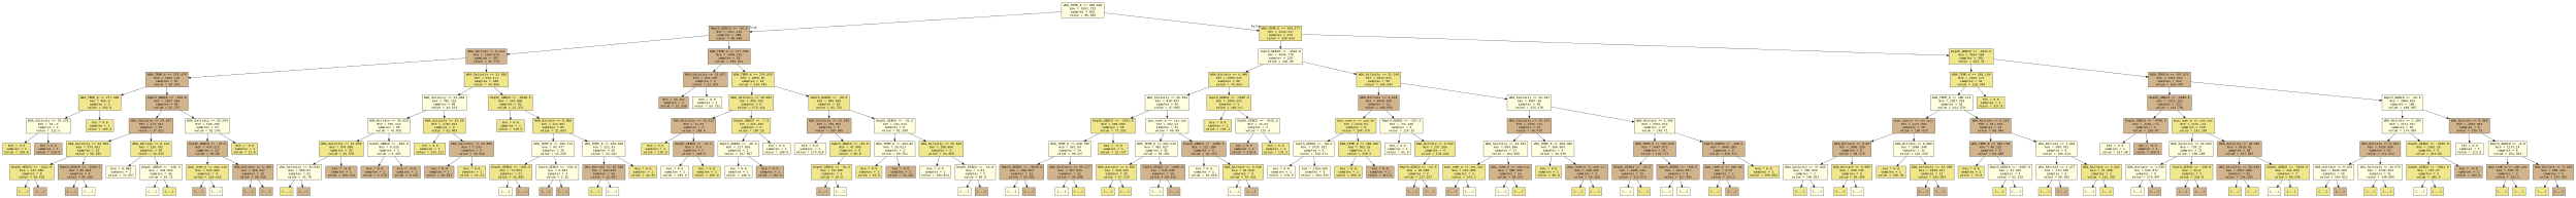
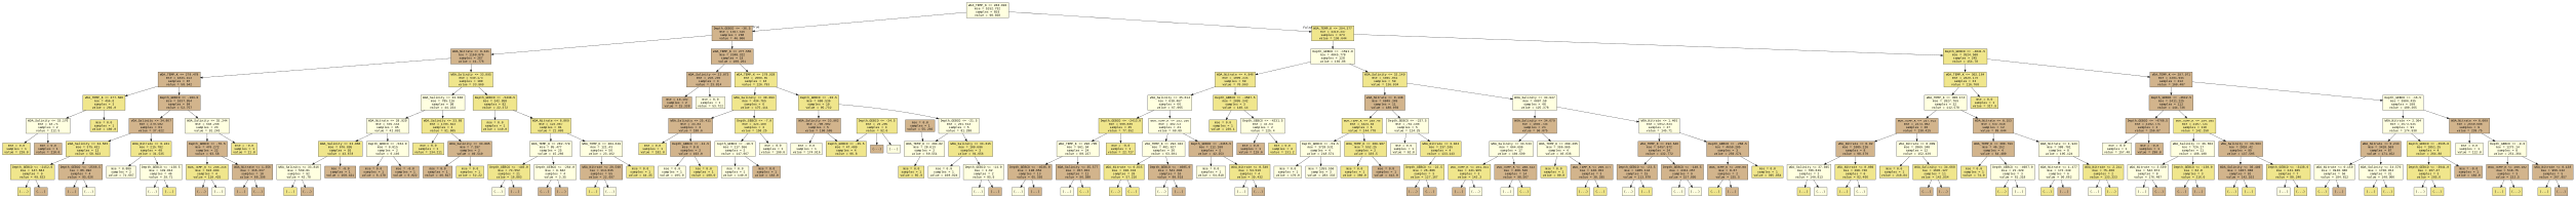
  digraph {
    fontname="Liberation Mono"
    node [fillcolor=khaki fontname="Liberation Mono" shape=box style=filled]
    edge [fontname="Liberation Mono"]
    n1 [fillcolor=lightyellow label="WOA_TEMP_K <= 288.092\nmse = 5152.732\nsamples = 659\nvalue = 98.028"]
    n2 [fillcolor=tan label="Depth_GEBCO <= -36.5\nmse = 1567.516\nsamples = 286\nvalue = 46.066"]
    n3 [label="WOA_TEMP_K <= 294.377\nmse = 4319.347\nsamples = 373\nvalue = 136.644"]
    n4 [fillcolor=tan label="WOA_Nitrate <= 8.341\nmse = 1160.076\nsamples = 267\nvalue = 41.776"]
    n5 [fillcolor=tan label="WOA_TEMP_K <= 277.555\nmse = 3340.322\nsamples = 19\nvalue = 108.261"]
    n6 [fillcolor=lightyellow label="Depth_GEBCO <= -1591.0\nmse = 4045.778\nsamples = 128\nvalue = 102.86"]
    n7 [label="Depth_GEBCO <= -4841.5\nmse = 3524.568\nsamples = 245\nvalue = 154.78"]
    n8 [fillcolor=tan label="WOA_TEMP_K <= 278.478\nmse = 1845.153\nsamples = 87\nvalue = 58.542"]
    n9 [label="WOA_Salinity <= 33.895\nmse = 649.173\nsamples = 180\nvalue = 33.969"]
    n10 [fillcolor=tan label="WOA_Salinity <= 23.073\nmse = 250.293\nsamples = 3\nvalue = 23.014"]
    n11 [label="WOA_TEMP_K <= 278.928\nmse = 2088.85\nsamples = 16\nvalue = 126.793"]
    n12 [label="WOA_TEMP_K <= 277.506\nmse = 456.0\nsamples = 3\nvalue = 202.0"]
    n13 [fillcolor=tan label="Depth_GEBCO <= -103.0\nmse = 1037.854\nsamples = 84\nvalue = 52.757"]
    n14 [fillcolor=lightyellow label="WOA_Salinity <= 33.883\nmse = 785.116\nsamples = 98\nvalue = 44.224"]
    n15 [label="Depth_GEBCO <= -5438.5\nmse = 242.058\nsamples = 82\nvalue = 22.372"]
    n16 [fillcolor=lightyellow label="WOA_Salinity <= 33.176\nmse = 18.75\nsamples = 2\nvalue = 212.5"]
    n17 [label="mse = 0.0\nsamples = 1\nvalue = 160.0"]
    n18 [fillcolor=tan label="WOA_Salinity <= 34.867\nmse = 379.502\nsamples = 61\nvalue = 37.622"]
    n19 [fillcolor=lightyellow label="WOA_Salinity <= 35.244\nmse = 648.288\nsamples = 23\nvalue = 91.243"]
    n20 [label="mse = 0.0\nsamples = 1\nvalue = 220.0"]
    n21 [fillcolor=tan label="mse = 0.0\nsamples = 1\nvalue = 210.0"]
    n22 [label="WOA_Salinity <= 34.565\nmse = 375.431\nsamples = 13\nvalue = 58.623"]
    n23 [label="WOA_Nitrate <= 0.241\nmse = 215.782\nsamples = 48\nvalue = 31.535"]
    n24 [fillcolor=tan label="Depth_GEBCO <= -76.5\nmse = 476.272\nsamples = 22\nvalue = 93.58"]
    n25 [label="mse = -0.0\nsamples = 1\nvalue = 11.8"]
    n26 [label="Depth_GEBCO <= -2152.0\nmse = 147.684\nsamples = 9\nvalue = 49.623"]
    n27 [fillcolor=tan label="Depth_GEBCO <= -2566.5\nmse = 86.492\nsamples = 4\nvalue = 85.626"]
    n28 [fillcolor=lightyellow label="mse = 0.889\nsamples = 2\nvalue = 71.667"]
    n29 [fillcolor=lightyellow label="Depth_GEBCO <= -138.5\nmse = 149.014\nsamples = 46\nvalue = 29.71"]
    n30 [label="(...)"]
    n31 [fillcolor=tan label="(...)"]
    n32 [fillcolor=tan label="(...)"]
    n33 [fillcolor=lightyellow label="(...)"]
    n34 [fillcolor=lightyellow label="(...)"]
    n35 [label="(...)"]
    n36 [label="WOA_TEMP_K <= 286.216\nmse = 624.984\nsamples = 4\nvalue = 110.425"]
    n37 [fillcolor=tan label="WOA_Nitrate <= 1.356\nmse = 316.337\nsamples = 18\nvalue = 88.396"]
    n38 [fillcolor=tan label="(...)"]
    n39 [fillcolor=lightyellow label="(...)"]
    n40 [fillcolor=tan label="(...)"]
    n41 [fillcolor=tan label="(...)"]
    n42 [fillcolor=lightyellow label="WOA_Nitrate <= 28.929\nmse = 691.554\nsamples = 95\nvalue = 42.891"]
    n43 [label="WOA_Salinity <= 33.89\nmse = 1796.823\nsamples = 3\nvalue = 91.865"]
    n44 [label="mse = 0.0\nsamples = 1\nvalue = 110.0"]
    n45 [label="WOA_Nitrate <= 8.869\nmse = 123.987\nsamples = 81\nvalue = 21.003"]
    n46 [label="WOA_Salinity <= 33.866\nmse = 676.895\nsamples = 93\nvalue = 43.678"]
    n47 [fillcolor=lightyellow label="Depth_GEBCO <= -564.0\nmse = 0.015\nsamples = 2\nvalue = 6.193"]
    n48 [label="mse = 0.0\nsamples = 1\nvalue = 134.211"]
    n49 [fillcolor=tan label="WOA_Salinity <= 33.895\nmse = 7.297\nsamples = 2\nvalue = 49.519"]
    n50 [fillcolor=lightyellow label="WOA_Salinity <= 33.816\nmse = 569.01\nsamples = 92\nvalue = 42.78"]
    n51 [fillcolor=tan label="mse = -0.0\nsamples = 1\nvalue = 168.421"]
    n52 [fillcolor=tan label="mse = 0.0\nsamples = 1\nvalue = 6.278"]
    n53 [fillcolor=tan label="mse = -0.0\nsamples = 1\nvalue = 6.022"]
    n54 [label="(...)"]
    n55 [fillcolor=tan label="(...)"]
    n56 [fillcolor=tan label="mse = 0.0\nsamples = 1\nvalue = 46.817"]
    n57 [label="mse = 0.0\nsamples = 1\nvalue = 52.22"]
    n58 [fillcolor=lightyellow label="WOA_TEMP_K <= 282.779\nmse = 85.477\nsamples = 25\nvalue = 15.266"]
    n59 [fillcolor=lightyellow label="WOA_TEMP_K <= 284.629\nmse = 121.43\nsamples = 56\nvalue = 23.162"]
    n60 [label="Depth_GEBCO <= -446.0\nmse = 74.552\nsamples = 21\nvalue = 16.803"]
    n61 [fillcolor=lightyellow label="Depth_GEBCO <= -264.0\nmse = 9.842\nsamples = 4\nvalue = 3.35"]
    n62 [fillcolor=tan label="WOA_Nitrate <= 29.598\nmse = 114.015\nsamples = 55\nvalue = 22.697"]
    n63 [label="mse = 0.0\nsamples = 1\nvalue = 44.35"]
    n64 [fillcolor=lightyellow label="(...)"]
    n65 [fillcolor=tan label="(...)"]
    n66 [fillcolor=tan label="(...)"]
    n67 [fillcolor=tan label="(...)"]
    n68 [label="(...)"]
    n69 [fillcolor=lightyellow label="(...)"]
    n70 [fillcolor=tan label="mse = 18.192\nsamples = 2\nvalue = 15.338"]
    n71 [fillcolor=lightyellow label="mse = 0.0\nsamples = 1\nvalue = 53.722"]
    n72 [label="WOA_Salinity <= 30.093\nmse = 434.765\nsamples = 6\nvalue = 175.111"]
    n73 [label="Depth_GEBCO <= -30.5\nmse = 686.536\nsamples = 10\nvalue = 95.732"]
    n74 [fillcolor=tan label="WOA_Salinity <= 25.411\nmse = 33.84\nsamples = 3\nvalue = 188.6"]
    n75 [label="Depth_GEBCO <= -7.0\nmse = 424.188\nsamples = 3\nvalue = 158.25"]
    n76 [fillcolor=tan label="WOA_Salinity <= 33.962\nmse = 708.902\nsamples = 5\nvalue = 106.565"]
    n77 [fillcolor=lightyellow label="Depth_GEBCO <= -21.5\nmse = 291.614\nsamples = 5\nvalue = 81.288"]
    n78 [label="mse = 0.0\nsamples = 1\nvalue = 182.0"]
    n79 [fillcolor=tan label="Depth_GEBCO <= -11.5\nmse = 8.0\nsamples = 2\nvalue = 193.0"]
    n80 [fillcolor=lightyellow label="Depth_GEBCO <= -10.5\nmse = 117.556\nsamples = 2\nvalue = 147.667"]
    n81 [fillcolor=lightyellow label="mse = 0.0\nsamples = 1\nvalue = 190.0"]
    n82 [fillcolor=lightyellow label="mse = 0.0\nsamples = 1\nvalue = 195.0"]
    n83 [label="mse = 0.0\nsamples = 1\nvalue = 189.0"]
    n84 [fillcolor=lightyellow label="mse = 0.0\nsamples = 1\nvalue = 140.0"]
    n85 [fillcolor=tan label="mse = 0.0\nsamples = 1\nvalue = 163.0"]
    n86 [fillcolor=lightyellow label="mse = 0.0\nsamples = 1\nvalue = 174.916"]
    n87 [label="Depth_GEBCO <= -35.5\nmse = 47.409\nsamples = 4\nvalue = 96.8"]
    n88 [fillcolor=lightyellow label="WOA_TEMP_K <= 284.82\nmse = 28.613\nsamples = 2\nvalue = 60.551"]
    n89 [label="WOA_Salinity <= 33.615\nmse = 100.606\nsamples = 3\nvalue = 91.656"]
    n90 [label="Depth_GEBCO <= -34.5\nmse = 29.205\nsamples = 3\nvalue = 92.0"]
    n91 [fillcolor=tan label="(...)"]
    n92 [fillcolor=lightyellow label="(...)"]
    n93 [label="mse = 0.0\nsamples = 1\nvalue = 65.9"]
    n94 [fillcolor=tan label="mse = 0.0\nsamples = 1\nvalue = 55.202"]
    n95 [fillcolor=lightyellow label="mse = 0.0\nsamples = 1\nvalue = 108.924"]
    n96 [fillcolor=lightyellow label="Depth_GEBCO <= -14.0\nmse = 1.62\nsamples = 2\nvalue = 85.9"]
    n97 [fillcolor=lightyellow label="(...)"]
    n98 [fillcolor=tan label="(...)"]
    n99 [label="WOA_Nitrate <= 4.946\nmse = 1009.335\nsamples = 69\nvalue = 70.963"]
    n100 [label="WOA_Salinity <= 32.149\nmse = 5045.051\nsamples = 59\nvalue = 136.034"]
    n101 [label="WOA_TEMP_K <= 302.164\nmse = 2829.179\nsamples = 33\nvalue = 116.768"]
    n102 [fillcolor=tan label="WOA_TEMP_K <= 297.971\nmse = 3381.945\nsamples = 212\nvalue = 160.407"]
    n103 [fillcolor=lightyellow label="WOA_Salinity <= 35.614\nmse = 638.467\nsamples = 66\nvalue = 67.065"]
    n104 [label="Depth_GEBCO <= -4587.5\nmse = 2095.342\nsamples = 3\nvalue = 148.14"]
    n105 [fillcolor=tan label="WOA_Nitrate <= 0.138\nmse = 6849.349\nsamples = 11\nvalue = 188.059"]
    n106 [fillcolor=lightyellow label="WOA_Salinity <= 34.947\nmse = 4007.58\nsamples = 48\nvalue = 125.378"]
    n107 [label="Depth_GEBCO <= -2413.0\nmse = 690.889\nsamples = 25\nvalue = 77.352"]
    n108 [fillcolor=lightyellow label="WOA_TEMP_K <= 293.296\nmse = 482.53\nsamples = 41\nvalue = 60.09"]
    n109 [label="mse = 0.0\nsamples = 1\nvalue = 239.1"]
    n110 [fillcolor=lightyellow label="Depth_GEBCO <= -4231.5\nmse = 33.64\nsamples = 2\nvalue = 125.4"]
    n111 [fillcolor=lightyellow label="WOA_TEMP_K <= 290.705\nmse = 561.94\nsamples = 24\nvalue = 80.227"]
    n112 [label="mse = -0.0\nsamples = 1\nvalue = 22.727"]
    n113 [fillcolor=lightyellow label="WOA_TEMP_K <= 292.333\nmse = 481.627\nsamples = 36\nvalue = 63.301"]
    n114 [fillcolor=tan label="Depth_GEBCO <= -4465.5\nmse = 112.108\nsamples = 5\nvalue = 42.253"]
    n115 [fillcolor=tan label="Depth_GEBCO <= -4536.0\nmse = 198.652\nsamples = 13\nvalue = 65.503"]
    n116 [fillcolor=tan label="WOA_Salinity <= 35.577\nmse = 457.033\nsamples = 11\nvalue = 96.588"]
    n117 [fillcolor=lightyellow label="(...)"]
    n118 [fillcolor=tan label="(...)"]
    n119 [fillcolor=lightyellow label="(...)"]
    n120 [label="(...)"]
    n121 [label="WOA_Nitrate <= 0.835\nmse = 318.342\nsamples = 26\nvalue = 57.216"]
    n122 [fillcolor=tan label="Depth_GEBCO <= -4605.0\nmse = 541.046\nsamples = 10\nvalue = 80.619"]
    n123 [fillcolor=lightyellow label="mse = 0.0\nsamples = 1\nvalue = 64.818"]
    n124 [label="WOA_Nitrate <= 0.549\nmse = 54.516\nsamples = 4\nvalue = 39.432"]
    n125 [label="(...)"]
    n126 [label="(...)"]
    n127 [fillcolor=lightyellow label="(...)"]
    n128 [fillcolor=tan label="(...)"]
    n129 [fillcolor=lightyellow label="(...)"]
    n130 [fillcolor=tan label="(...)"]
    n131 [fillcolor=tan label="mse = 0.0\nsamples = 1\nvalue = 119.6"]
    n132 [label="mse = 0.0\nsamples = 4\nvalue = 131.2"]
    n133 [label="WOA_TEMP_K <= 289.46\nmse = 5424.84\nsamples = 6\nvalue = 244.778"]
    n134 [fillcolor=lightyellow label="Depth_GEBCO <= -237.5\nmse = 761.188\nsamples = 5\nvalue = 124.25"]
    n135 [fillcolor=tan label="WOA_Salinity <= 34.679\nmse = 1046.734\nsamples = 21\nvalue = 96.075"]
    n136 [fillcolor=lightyellow label="WOA_Nitrate <= 1.405\nmse = 5052.834\nsamples = 27\nvalue = 145.71"]
    n137 [fillcolor=lightyellow label="Depth_GEBCO <= -59.5\nmse = 3726.531\nsamples = 4\nvalue = 218.571"]
    n138 [label="WOA_TEMP_K <= 289.987\nmse = 552.25\nsamples = 2\nvalue = 336.5"]
    n139 [fillcolor=lightyellow label="mse = 0.0\nsamples = 1\nvalue = 62.0"]
    n140 [label="WOA_Nitrate <= 3.042\nmse = 237.265\nsamples = 4\nvalue = 133.143"]
    n141 [fillcolor=lightyellow label="mse = 0.0\nsamples = 1\nvalue = 170.0"]
    n142 [fillcolor=lightyellow label="mse = 1355.556\nsamples = 3\nvalue = 283.333"]
    n143 [label="mse = 0.0\nsamples = 1\nvalue = 360.0"]
    n144 [fillcolor=tan label="mse = 0.0\nsamples = 1\nvalue = 413.0"]
    n145 [label="Depth_GEBCO <= -22.5\nmse = 26.806\nsamples = 3\nvalue = 127.167"]
    n146 [fillcolor=tan label="(...)"]
    n147 [fillcolor=tan label="(...)"]
    n148 [fillcolor=lightyellow label="WOA_Salinity <= 33.533\nmse = 664.696\nsamples = 17\nvalue = 104.599"]
    n149 [fillcolor=lightyellow label="WOA_TEMP_K <= 289.405\nmse = 396.965\nsamples = 4\nvalue = 46.636"]
    n150 [fillcolor=tan label="WOA_TEMP_K <= 292.646\nmse = 3457.972\nsamples = 24\nvalue = 132.772"]
    n151 [fillcolor=tan label="Depth_GEBCO <= -268.5\nmse = 4650.205\nsamples = 3\nvalue = 259.571"]
    n152 [label="WOA_TEMP_K <= 291.451\nmse = 241.965\nsamples = 3\nvalue = 142.3"]
    n153 [fillcolor=tan label="WOA_TEMP_K <= 288.513\nmse = 468.526\nsamples = 14\nvalue = 98.567"]
    n154 [label="mse = 0.0\nsamples = 1\nvalue = 80.0"]
    n155 [fillcolor=tan label="WOA_TEMP_K <= 290.377\nmse = 148.353\nsamples = 3\nvalue = 38.295"]
    n156 [fillcolor=tan label="(...)"]
    n157 [fillcolor=lightyellow label="(...)"]
    n158 [fillcolor=lightyellow label="(...)"]
    n159 [label="(...)"]
    n160 [label="(...)"]
    n161 [label="(...)"]
    n162 [fillcolor=tan label="Depth_GEBCO <= -23.5\nmse = 1965.144\nsamples = 15\nvalue = 113.678"]
    n163 [fillcolor=tan label="Depth_GEBCO <= -140.5\nmse = 4311.357\nsamples = 9\nvalue = 157.895"]
    n164 [fillcolor=tan label="WOA_TEMP_K <= 290.08\nmse = 8.67\nsamples = 2\nvalue = 225.5"]
    n165 [label="mse = 0.0\nsamples = 1\nvalue = 395.854"]
    n166 [fillcolor=lightyellow label="(...)"]
    n167 [label="(...)"]
    n168 [fillcolor=lightyellow label="(...)"]
    n169 [fillcolor=lightyellow label="(...)"]
    n170 [label="(...)"]
    n171 [fillcolor=tan label="(...)"]
    n172 [fillcolor=lightyellow label="WOA_TEMP_K <= 300.174\nmse = 2027.769\nsamples = 32\nvalue = 112.578"]
    n173 [label="mse = 0.0\nsamples = 1\nvalue = 317.9"]
    n174 [fillcolor=tan label="Depth_GEBCO <= -4642.5\nmse = 2411.225\nsamples = 112\nvalue = 144.736"]
    n175 [fillcolor=lightyellow label="Depth_GEBCO <= -16.5\nmse = 3906.435\nsamples = 100\nvalue = 180.265"]
    n176 [fillcolor=tan label="WOA_TEMP_K <= 297.022\nmse = 2373.982\nsamples = 20\nvalue = 130.415"]
    n177 [fillcolor=tan label="WOA_Nitrate <= 0.153\nmse = 647.618\nsamples = 12\nvalue = 89.644"]
    n178 [fillcolor=tan label="WOA_Nitrate <= 0.02\nmse = 1085.226\nsamples = 8\nvalue = 98.379"]
    n179 [fillcolor=lightyellow label="WOA_Nitrate <= 0.009\nmse = 2069.348\nsamples = 12\nvalue = 152.439"]
    n180 [fillcolor=tan label="WOA_TEMP_K <= 300.793\nmse = 46.152\nsamples = 4\nvalue = 64.489"]
    n181 [fillcolor=lightyellow label="WOA_Nitrate <= 1.943\nmse = 388.701\nsamples = 8\nvalue = 105.124"]
    n182 [fillcolor=lightyellow label="WOA_Salinity <= 37.045\nmse = 706.629\nsamples = 2\nvalue = 140.813"]
    n183 [label="WOA_Nitrate <= 0.089\nmse = 298.736\nsamples = 6\nvalue = 82.466"]
    n184 [label="mse = 0.0\nsamples = 1\nvalue = 218.84"]
    n185 [label="WOA_Salinity <= 34.668\nmse = 1645.127\nsamples = 11\nvalue = 142.954"]
    n186 [label="(...)"]
    n187 [fillcolor=lightyellow label="(...)"]
    n188 [label="(...)"]
    n189 [fillcolor=lightyellow label="(...)"]
    n190 [fillcolor=tan label="(...)"]
    n191 [fillcolor=tan label="(...)"]
    n192 [label="mse = 0.0\nsamples = 1\nvalue = 74.0"]
    n193 [fillcolor=lightyellow label="Depth_GEBCO <= -4987.0\nmse = 21.329\nsamples = 3\nvalue = 61.318"]
    n194 [fillcolor=lightyellow label="WOA_Nitrate <= 1.477\nmse = 172.349\nsamples = 6\nvalue = 96.662"]
    n195 [label="WOA_Nitrate <= 2.211\nmse = 75.408\nsamples = 2\nvalue = 133.333"]
    n196 [label="(...)"]
    n197 [fillcolor=lightyellow label="(...)"]
    n198 [label="(...)"]
    n199 [fillcolor=tan label="(...)"]
    n200 [fillcolor=lightyellow label="(...)"]
    n201 [label="(...)"]
    n202 [fillcolor=tan label="Depth_GEBCO <= -4768.5\nmse = 3292.775\nsamples = 2\nvalue = 256.87"]
    n203 [label="WOA_TEMP_K <= 294.585\nmse = 2107.721\nsamples = 110\nvalue = 142.258"]
    n204 [fillcolor=lightyellow label="WOA_Nitrate <= 2.304\nmse = 3673.635\nsamples = 91\nvalue = 174.938"]
    n205 [fillcolor=tan label="WOA_Nitrate <= 0.089\nmse = 2650.688\nsamples = 9\nvalue = 239.75"]
    n206 [fillcolor=lightyellow label="mse = 0.0\nsamples = 1\nvalue = 157.48"]
    n207 [fillcolor=tan label="mse = -0.0\nsamples = 1\nvalue = 290.0"]
    n208 [fillcolor=lightyellow label="WOA_Salinity <= 36.653\nmse = 726.17\nsamples = 11\nvalue = 188.108"]
    n209 [fillcolor=tan label="WOA_Salinity <= 36.563\nmse = 2010.42\nsamples = 99\nvalue = 137.505"]
    n210 [fillcolor=lightyellow label="WOA_Nitrate <= 3.599\nmse = 542.872\nsamples = 8\nvalue = 176.487"]
    n211 [label="Depth_GEBCO <= -130.0\nmse = 64.0\nsamples = 3\nvalue = 216.0"]
    n212 [fillcolor=tan label="WOA_Salinity <= 36.449\nmse = 1927.883\nsamples = 92\nvalue = 142.102"]
    n213 [label="Depth_GEBCO <= -3138.0\nmse = 241.835\nsamples = 7\nvalue = 88.246"]
    n214 [fillcolor=lightyellow label="(...)"]
    n215 [fillcolor=tan label="(...)"]
    n216 [fillcolor=tan label="(...)"]
    n217 [fillcolor=tan label="(...)"]
    n218 [label="(...)"]
    n219 [label="(...)"]
    n220 [fillcolor=lightyellow label="(...)"]
    n221 [label="(...)"]
    n222 [fillcolor=tan label="WOA_Nitrate <= 0.233\nmse = 3418.568\nsamples = 87\nvalue = 171.452"]
    n223 [label="Depth_GEBCO <= -3535.0\nmse = 1851.25\nsamples = 4\nvalue = 264.88"]
    n224 [fillcolor=lightyellow label="mse = 0.0\nsamples = 1\nvalue = 112.0"]
    n225 [fillcolor=lightyellow label="Depth_GEBCO <= -9.0\nmse = 1273.14\nsamples = 8\nvalue = 251.364"]
    n226 [fillcolor=lightyellow label="WOA_Nitrate <= 0.159\nmse = 3940.388\nsamples = 56\nvalue = 184.812"]
    n227 [fillcolor=lightyellow label="WOA_Salinity <= 34.579\nmse = 1728.454\nsamples = 31\nvalue = 148.906"]
    n228 [label="Depth_GEBCO <= -3941.0\nmse = 167.47\nsamples = 3\nvalue = 285.6"]
    n229 [fillcolor=tan label="mse = -0.0\nsamples = 1\nvalue = 182.0"]
    n230 [label="(...)"]
    n231 [fillcolor=tan label="(...)"]
    n232 [label="(...)"]
    n233 [label="(...)"]
    n234 [fillcolor=lightyellow label="(...)"]
    n235 [label="(...)"]
    n236 [fillcolor=tan label="WOA_TEMP_K <= 299.102\nmse = 518.75\nsamples = 3\nvalue = 222.5"]
    n237 [fillcolor=tan label="WOA_Nitrate <= 0.138\nmse = 956.122\nsamples = 5\nvalue = 267.857"]
    n238 [label="(...)"]
    n239 [label="(...)"]
    n240 [label="(...)"]
    n241 [fillcolor=tan label="(...)"]
    n1 -> n2 [headlabel=True labelangle=45 labeldistance=2.5]
    n1 -> n3 [headlabel=False labelangle=-45 labeldistance=2.5]
    n2 -> n4
    n2 -> n5
    n3 -> n6
    n3 -> n7
    n4 -> n8
    n4 -> n9
    n5 -> n10
    n5 -> n11
    n6 -> n99
    n6 -> n100
    n7 -> n101
    n7 -> n102
    n8 -> n12
    n8 -> n13
    n9 -> n14
    n9 -> n15
    n10 -> n70
    n10 -> n71
    n11 -> n72
    n11 -> n73
    n12 -> n16
    n12 -> n17
    n13 -> n18
    n13 -> n19
    n14 -> n42
    n14 -> n43
    n15 -> n44
    n15 -> n45
    n16 -> n20
    n16 -> n21
    n18 -> n22
    n18 -> n23
    n19 -> n24
    n19 -> n25
    n22 -> n26
    n22 -> n27
    n23 -> n28
    n23 -> n29
    n24 -> n36
    n24 -> n37
    n26 -> n30
    n26 -> n31
    n27 -> n32
    n27 -> n33
    n29 -> n34
    n29 -> n35
    n36 -> n38
    n36 -> n39
    n37 -> n40
    n37 -> n41
    n42 -> n46
    n42 -> n47
    n43 -> n48
    n43 -> n49
    n45 -> n58
    n45 -> n59
    n46 -> n50
    n46 -> n51
    n47 -> n52
    n47 -> n53
    n49 -> n56
    n49 -> n57
    n50 -> n54
    n50 -> n55
    n58 -> n60
    n58 -> n61
    n59 -> n62
    n59 -> n63
    n60 -> n64
    n60 -> n65
    n61 -> n66
    n61 -> n67
    n62 -> n68
    n62 -> n69
    n72 -> n74
    n72 -> n75
    n73 -> n76
    n73 -> n77
    n74 -> n78
    n74 -> n79
    n75 -> n80
    n75 -> n81
    n76 -> n86
    n76 -> n87
    n77 -> n88
    n77 -> n89
    n79 -> n82
    n79 -> n83
    n80 -> n84
    n80 -> n85
-   n87 -> n90
+   n90 -> n87
    n88 -> n93
-   n88 -> n94
+   n94 -> n88
    n89 -> n95
    n89 -> n96
    n90 -> n91
    n90 -> n92
    n96 -> n97
    n96 -> n98
    n99 -> n103
    n99 -> n104
    n100 -> n105
    n100 -> n106
    n101 -> n172
    n101 -> n173
    n102 -> n174
    n102 -> n175
    n103 -> n107
    n103 -> n108
    n104 -> n109
    n104 -> n110
    n105 -> n133
    n105 -> n134
    n106 -> n135
    n106 -> n136
    n107 -> n111
    n107 -> n112
    n108 -> n113
    n108 -> n114
    n110 -> n131
    n110 -> n132
    n111 -> n115
    n111 -> n116
    n113 -> n121
    n113 -> n122
    n114 -> n123
    n114 -> n124
    n115 -> n117
    n115 -> n118
    n116 -> n119
    n116 -> n120
    n121 -> n125
    n121 -> n126
    n122 -> n127
    n122 -> n128
    n124 -> n129
    n124 -> n130
    n133 -> n137
    n133 -> n138
    n134 -> n139
    n134 -> n140
    n135 -> n148
    n135 -> n149
    n136 -> n150
    n136 -> n151
    n137 -> n141
    n137 -> n142
    n138 -> n143
    n138 -> n144
    n140 -> n145
    n145 -> n146
    n145 -> n147
    n148 -> n152
    n148 -> n153
    n149 -> n154
    n149 -> n155
    n150 -> n162
    n150 -> n163
    n151 -> n164
    n151 -> n165
    n152 -> n156
    n152 -> n157
    n153 -> n158
    n153 -> n159
    n155 -> n160
    n155 -> n161
    n162 -> n166
    n162 -> n167
    n163 -> n168
    n163 -> n169
    n164 -> n170
    n164 -> n171
    n172 -> n176
    n172 -> n177
    n174 -> n202
    n174 -> n203
    n175 -> n204
    n175 -> n205
    n176 -> n178
    n176 -> n179
    n177 -> n180
    n177 -> n181
    n178 -> n182
    n178 -> n183
    n179 -> n184
    n179 -> n185
    n180 -> n192
    n180 -> n193
    n181 -> n194
    n181 -> n195
    n182 -> n186
    n182 -> n187
    n183 -> n188
    n183 -> n189
    n185 -> n190
    n185 -> n191
    n193 -> n196
    n193 -> n197
    n194 -> n198
    n194 -> n199
    n195 -> n200
    n195 -> n201
    n202 -> n206
    n202 -> n207
    n203 -> n208
    n203 -> n209
    n204 -> n222
    n204 -> n223
    n205 -> n224
    n205 -> n225
    n208 -> n210
    n208 -> n211
    n209 -> n212
    n209 -> n213
    n210 -> n214
    n210 -> n215
    n211 -> n216
    n211 -> n217
    n212 -> n218
    n212 -> n219
    n213 -> n220
    n213 -> n221
    n222 -> n226
    n222 -> n227
    n223 -> n228
    n223 -> n229
    n225 -> n236
    n225 -> n237
    n226 -> n230
    n226 -> n231
    n227 -> n232
    n227 -> n233
    n228 -> n234
    n228 -> n235
    n236 -> n238
    n236 -> n239
    n237 -> n240
    n237 -> n241
  }
